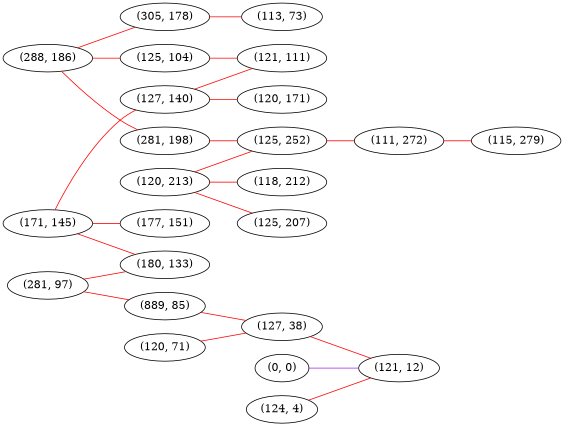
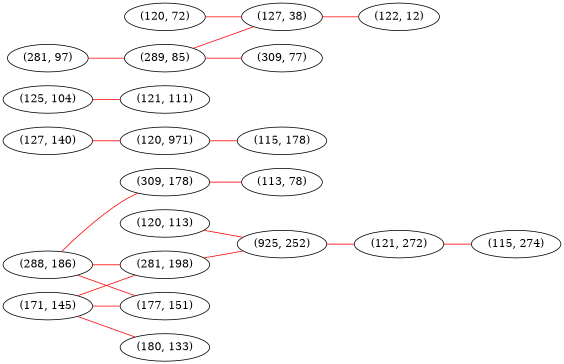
  graph {
    rankdir=LR
    edge [color=red weight=1]
    "(171, 145)"
    "(127, 140)"
    "(177, 151)"
    "(180, 133)"
-   "(120, 171)"
+   "(120, 171)" [label="(120, 971)"]
    "(121, 111)"
    n7 [label="(127, 38)"]
-   "(120, 71)"
-   "(121, 12)"
-   "(120, 213)"
-   "(118, 212)"
-   "(125, 252)"
-   "(125, 207)"
-   "(121, 272)" [label="(111, 272)"]
+   "(120, 71)" [label="(120, 72)"]
+   "(121, 12)" [label="(122, 12)"]
+   "(115, 178)"
+   "(120, 213)" [label="(120, 113)"]
+   "(125, 252)" [label="(925, 252)"]
+   "(121, 272)"
    "(288, 186)"
    "(281, 198)"
-   "(309, 178)" [label="(305, 178)"]
-   "(113, 78)" [label="(113, 73)"]
+   "(309, 178)"
+   "(113, 78)"
    "(281, 97)"
-   "(289, 85)" [label="(889, 85)"]
-   "(115, 279)"
-   "(0, 0)"
-   "(124, 4)"
+   "(289, 85)"
+   "(309, 77)"
+   "(115, 279)" [label="(115, 274)"]
    "(125, 104)"
-   "(171, 145)" -- "(127, 140)"
+   "(171, 145)" -- "(281, 198)"
    "(171, 145)" -- "(177, 151)"
    "(171, 145)" -- "(180, 133)"
    "(127, 140)" -- "(120, 171)"
-   "(127, 140)" -- "(121, 111)"
+   "(120, 171)" -- "(115, 178)"
    n7 -- "(121, 12)"
    "(120, 71)" -- n7
-   "(120, 213)" -- "(118, 212)"
    "(120, 213)" -- "(125, 252)"
-   "(120, 213)" -- "(125, 207)"
    "(125, 252)" -- "(121, 272)"
    "(121, 272)" -- "(115, 279)"
-   "(288, 186)" -- "(125, 104)"
+   "(288, 186)" -- "(177, 151)"
    "(288, 186)" -- "(281, 198)"
    "(288, 186)" -- "(309, 178)"
    "(281, 198)" -- "(125, 252)"
    "(309, 178)" -- "(113, 78)"
-   "(281, 97)" -- "(180, 133)"
    "(281, 97)" -- "(289, 85)"
    "(289, 85)" -- n7
-   "(0, 0)" -- "(121, 12)" [color=purple weight=4]
-   "(124, 4)" -- "(121, 12)"
+   "(289, 85)" -- "(309, 77)"
    "(125, 104)" -- "(121, 111)"
  }
